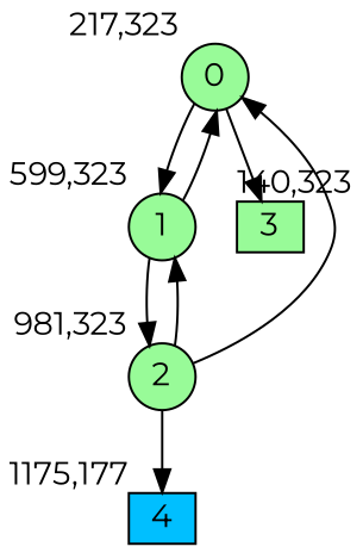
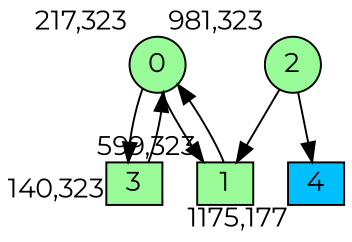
  digraph {
    bgcolor=white
    fontname=Montserrat
    node [fillcolor=palegreen fixedsize=true fontname=Montserrat shape=circle style=filled]
    edge [fontname=Montserrat]
    0 [height=0.3 width=0.4 xlabel="217,323"]
-   1 [height=0.3 width=0.4 xlabel="599,323"]
+   1 [height=0.3 shape=box width=0.4 xlabel="599,323"]
    3 [height=0.3 shape=box width=0.4 xlabel="140,323"]
    2 [height=0.3 width=0.4 xlabel="981,323"]
    4 [fillcolor=deepskyblue height=0.3 shape=box width=0.4 xlabel="1175,177"]
    0 -> 1
    0 -> 3
    1 -> 0
-   1 -> 2
-   2 -> 0
+   3 -> 0
    2 -> 1
    2 -> 4
  }
